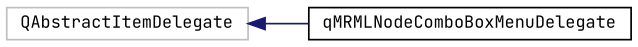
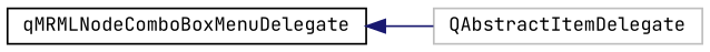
  digraph {
    rankdir=LR
    fontname="JetBrains Mono"
    node [fontname="JetBrains Mono" fontsize=10 shape=record]
    n1 [color=grey75 height=0.2 label=QAbstractItemDelegate width=0.4]
    n2 [color=black height=0.2 label=qMRMLNodeComboBoxMenuDelegate width=0.4]
-   n1 -> n2 [color=midnightblue dir=back fontname="JetBrains Mono" fontsize=10 labelfontname=Helvetica labelfontsize=10 style=solid]
+   n2 -> n1 [color=midnightblue dir=back fontname="JetBrains Mono" fontsize=10 labelfontname=Helvetica labelfontsize=10 style=solid]
  }
